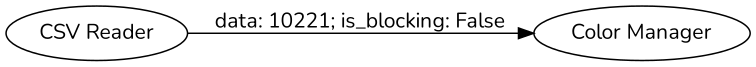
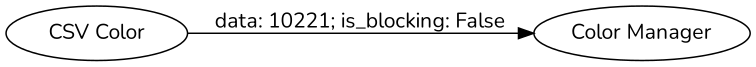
  digraph {
    rankdir=LR
    fontname=Nunito
    node [fontname=Nunito]
    n1 [label="Color Manager"]
-   n2 [label="CSV Reader"]
+   n2 [label="CSV Color"]
    n2 -> n1 [label="data: 10221; is_blocking: False" fontname=Nunito]
  }
